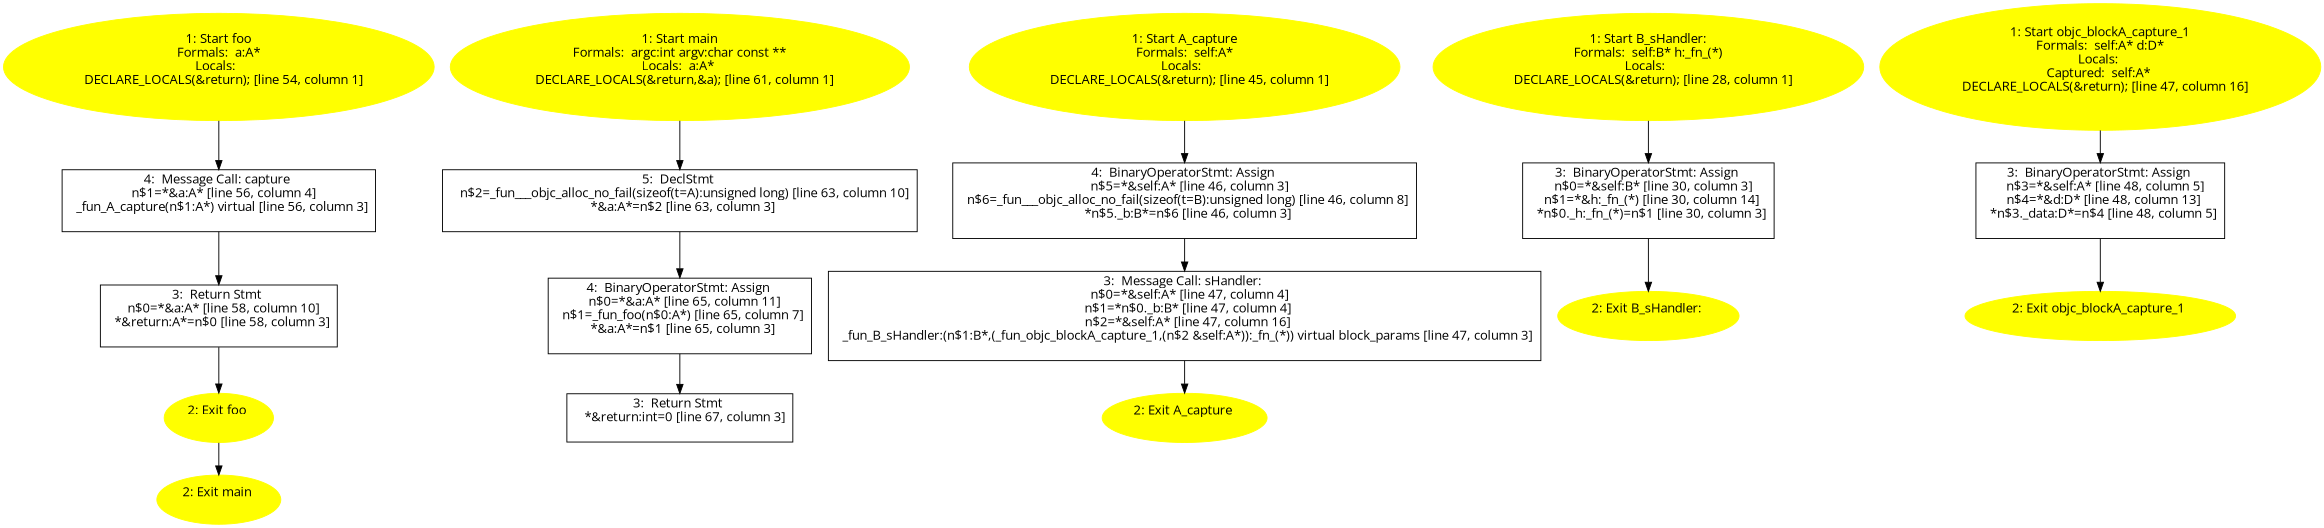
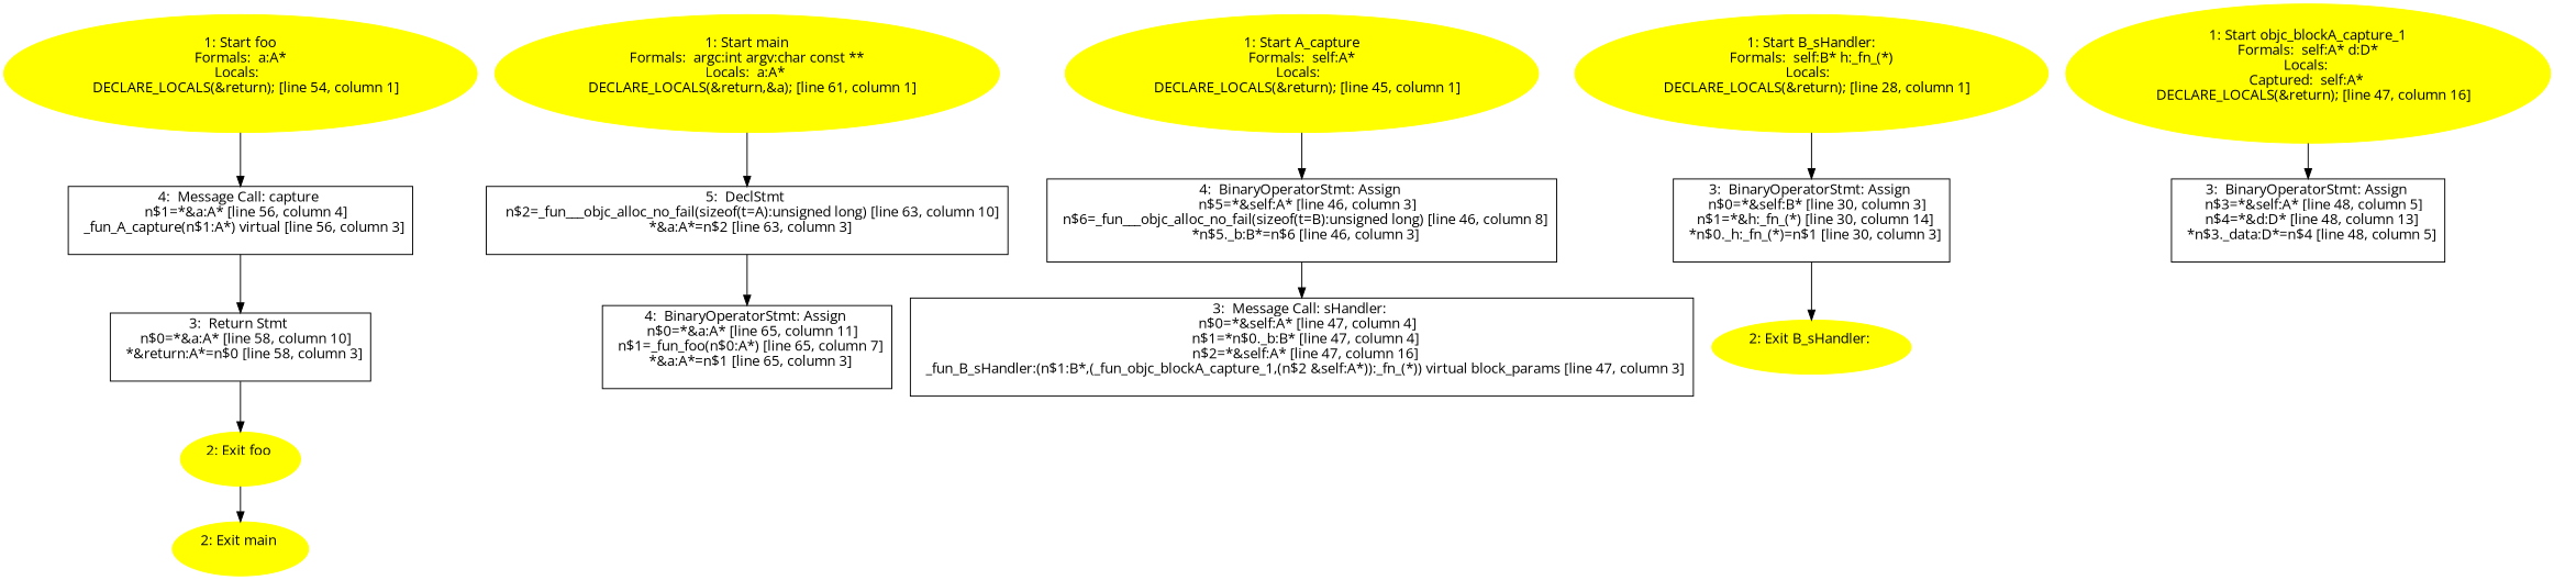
  digraph {
    fontname="Open Sans"
    node [color=yellow fontname="Open Sans" style=filled]
    edge [fontname="Open Sans"]
    n1 [label="1: Start foo\nFormals:  a:A*\nLocals:  \n   DECLARE_LOCALS(&return); [line 54, column 1]\n "]
    n2 [label="4:  Message Call: capture \n   n$1=*&a:A* [line 56, column 4]\n  _fun_A_capture(n$1:A*) virtual [line 56, column 3]\n " shape=box color="" style=""]
    n3 [label="3:  Return Stmt \n   n$0=*&a:A* [line 58, column 10]\n  *&return:A*=n$0 [line 58, column 3]\n " shape=box color="" style=""]
    n4 [label="2: Exit foo \n  "]
    n5 [label="2: Exit main \n  "]
    n6 [label="1: Start main\nFormals:  argc:int argv:char const **\nLocals:  a:A* \n   DECLARE_LOCALS(&return,&a); [line 61, column 1]\n "]
    n7 [label="5:  DeclStmt \n   n$2=_fun___objc_alloc_no_fail(sizeof(t=A):unsigned long) [line 63, column 10]\n  *&a:A*=n$2 [line 63, column 3]\n " shape=box color="" style=""]
    n8 [label="4:  BinaryOperatorStmt: Assign \n   n$0=*&a:A* [line 65, column 11]\n  n$1=_fun_foo(n$0:A*) [line 65, column 7]\n  *&a:A*=n$1 [line 65, column 3]\n " shape=box color="" style=""]
-   n9 [label="3:  Return Stmt \n   *&return:int=0 [line 67, column 3]\n " shape=box color="" style=""]
    n10 [label="1: Start A_capture\nFormals:  self:A*\nLocals:  \n   DECLARE_LOCALS(&return); [line 45, column 1]\n "]
    n11 [label="4:  BinaryOperatorStmt: Assign \n   n$5=*&self:A* [line 46, column 3]\n  n$6=_fun___objc_alloc_no_fail(sizeof(t=B):unsigned long) [line 46, column 8]\n  *n$5._b:B*=n$6 [line 46, column 3]\n " shape=box color="" style=""]
    n12 [label="3:  Message Call: sHandler: \n   n$0=*&self:A* [line 47, column 4]\n  n$1=*n$0._b:B* [line 47, column 4]\n  n$2=*&self:A* [line 47, column 16]\n  _fun_B_sHandler:(n$1:B*,(_fun_objc_blockA_capture_1,(n$2 &self:A*)):_fn_(*)) virtual block_params [line 47, column 3]\n " shape=box color="" style=""]
-   n13 [label="2: Exit A_capture \n  "]
    n14 [label="1: Start B_sHandler:\nFormals:  self:B* h:_fn_(*)\nLocals:  \n   DECLARE_LOCALS(&return); [line 28, column 1]\n "]
    n15 [label="3:  BinaryOperatorStmt: Assign \n   n$0=*&self:B* [line 30, column 3]\n  n$1=*&h:_fn_(*) [line 30, column 14]\n  *n$0._h:_fn_(*)=n$1 [line 30, column 3]\n " shape=box color="" style=""]
    n16 [label="2: Exit B_sHandler: \n  "]
    n17 [label="1: Start objc_blockA_capture_1\nFormals:  self:A* d:D*\nLocals: \nCaptured:  self:A* \n   DECLARE_LOCALS(&return); [line 47, column 16]\n "]
    n18 [label="3:  BinaryOperatorStmt: Assign \n   n$3=*&self:A* [line 48, column 5]\n  n$4=*&d:D* [line 48, column 13]\n  *n$3._data:D*=n$4 [line 48, column 5]\n " shape=box color="" style=""]
-   n19 [label="2: Exit objc_blockA_capture_1 \n  "]
    n1 -> n2
    n2 -> n3
    n3 -> n4
    n4 -> n5
    n6 -> n7
    n7 -> n8
-   n8 -> n9
    n10 -> n11
    n11 -> n12
-   n12 -> n13
    n14 -> n15
    n15 -> n16
    n17 -> n18
-   n18 -> n19
  }
